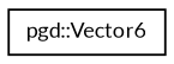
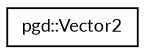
  digraph {
    rankdir=TB
    fontname=Lato
-   n1 [color=black fillcolor=white fontname=Lato fontsize=10 height=0.2 label="pgd::Vector6" shape=record style=filled width=0.4]
+   n1 [color=black fillcolor=white fontname=Lato fontsize=10 height=0.2 label="pgd::Vector2" shape=record style=filled width=0.4]
  }
